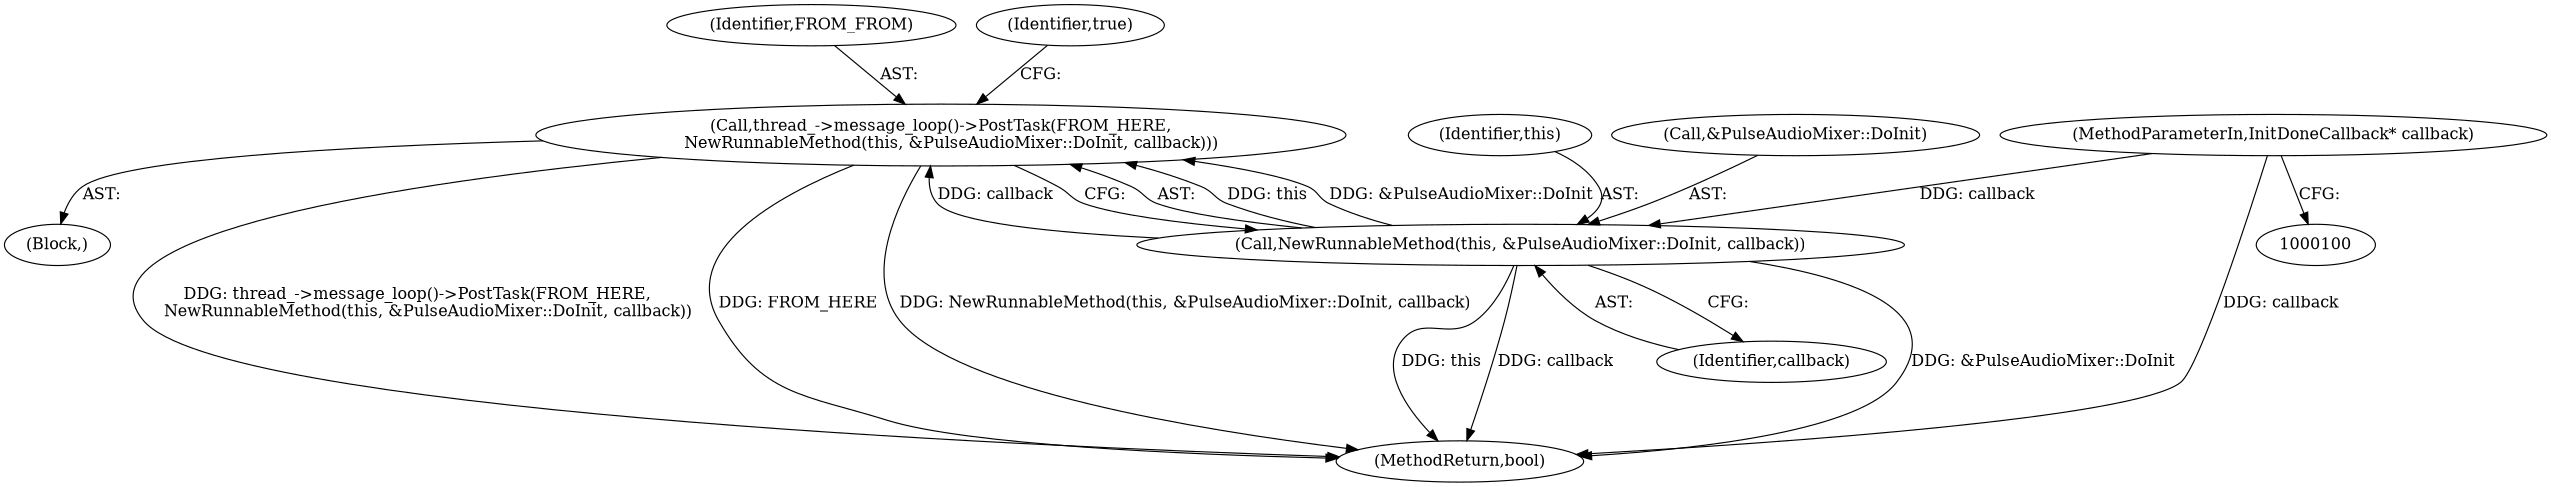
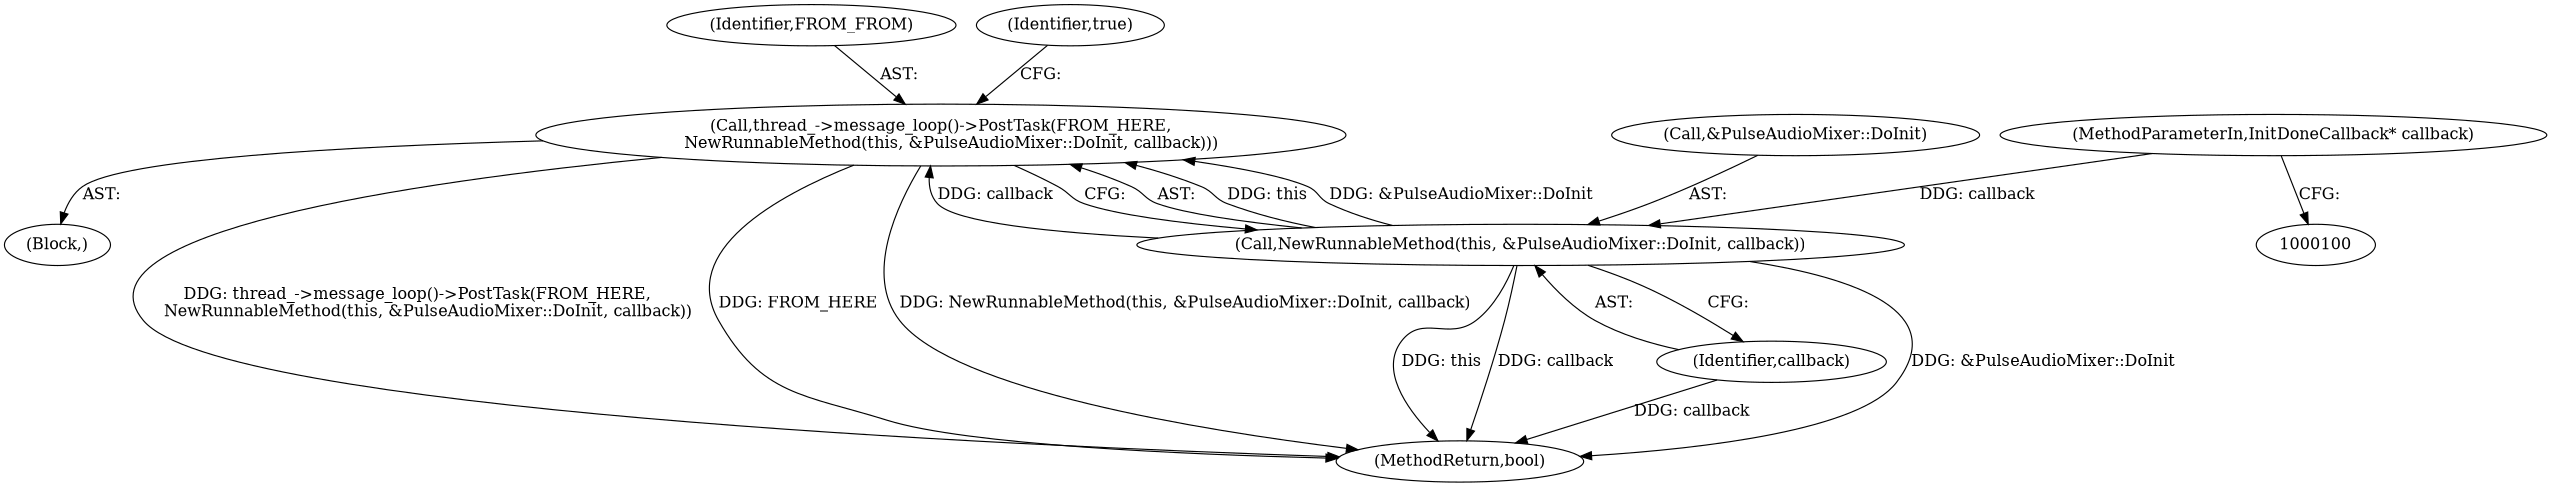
  digraph {
    n1 [label="(Call,thread_->message_loop()->PostTask(FROM_HERE,\n    NewRunnableMethod(this, &PulseAudioMixer::DoInit, callback)))"]
    n2 [label="(Call,NewRunnableMethod(this, &PulseAudioMixer::DoInit, callback))"]
    n3 [label="(Block,)"]
    n4 [label="(MethodReturn,bool)"]
    n5 [label="(Identifier,callback)"]
    n6 [label="(MethodParameterIn,InitDoneCallback* callback)"]
    1000100
    n8 [label="(Identifier,FROM_FROM)"]
-   n9 [label="(Identifier,this)"]
    n10 [label="(Call,&PulseAudioMixer::DoInit)"]
    n11 [label="(Identifier,true)"]
    n1 -> n2 [label="CFG: "]
    n1 -> n3 [label="AST: "]
    n1 -> n4 [label="DDG: thread_->message_loop()->PostTask(FROM_HERE,\n    NewRunnableMethod(this, &PulseAudioMixer::DoInit, callback))"]
    n1 -> n4 [label="DDG: FROM_HERE"]
    n1 -> n4 [label="DDG: NewRunnableMethod(this, &PulseAudioMixer::DoInit, callback)"]
    n2 -> n1 [label="AST: "]
    n2 -> n1 [label="DDG: this"]
    n2 -> n1 [label="DDG: &PulseAudioMixer::DoInit"]
    n2 -> n1 [label="DDG: callback"]
    n2 -> n4 [label="DDG: callback"]
    n2 -> n4 [label="DDG: &PulseAudioMixer::DoInit"]
    n2 -> n4 [label="DDG: this"]
    n2 -> n5 [label="CFG: "]
    n5 -> n2 [label="AST: "]
    n6 -> n2 [label="DDG: callback"]
-   n6 -> n4 [label="DDG: callback"]
+   n5 -> n4 [label="DDG: callback"]
    n6 -> 1000100 [label="CFG: "]
    n8 -> n1 [label="AST: "]
-   n9 -> n2 [label="AST: "]
    n10 -> n2 [label="AST: "]
    n11 -> n1 [label="CFG: "]
  }
